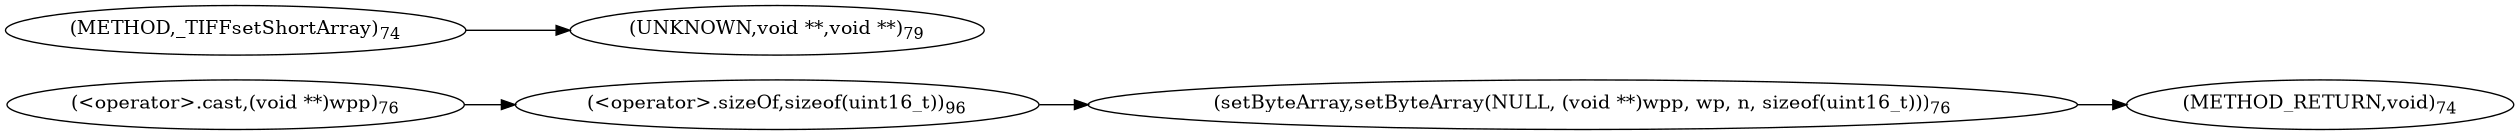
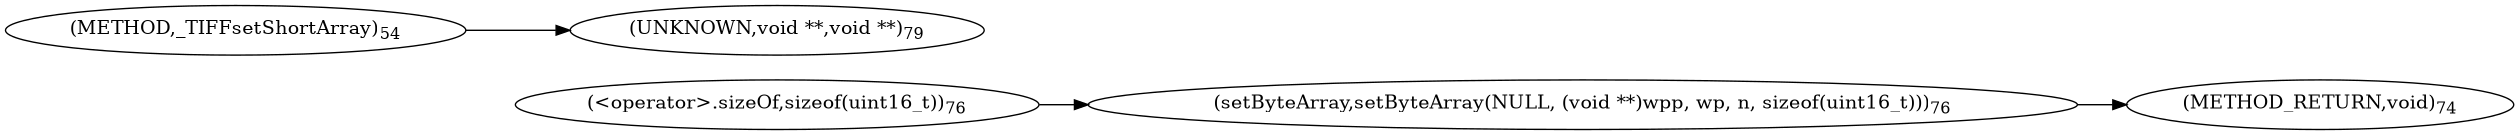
  digraph {
    rankdir=LR
    n1 [label=<(setByteArray,setByteArray(NULL, (void **)wpp, wp, n, sizeof(uint16_t)))<SUB>76</SUB>>]
    n2 [label=<(METHOD_RETURN,void)<SUB>74</SUB>>]
-   n3 [label=<(&lt;operator&gt;.cast,(void **)wpp)<SUB>76</SUB>>]
-   n4 [label=<(&lt;operator&gt;.sizeOf,sizeof(uint16_t))<SUB>96</SUB>>]
+   n4 [label=<(&lt;operator&gt;.sizeOf,sizeof(uint16_t))<SUB>76</SUB>>]
    n5 [label=<(UNKNOWN,void **,void **)<SUB>79</SUB>>]
-   n6 [label=<(METHOD,_TIFFsetShortArray)<SUB>74</SUB>>]
+   n6 [label=<(METHOD,_TIFFsetShortArray)<SUB>54</SUB>>]
    n1 -> n2
-   n3 -> n4
    n4 -> n1
    n6 -> n5
  }
